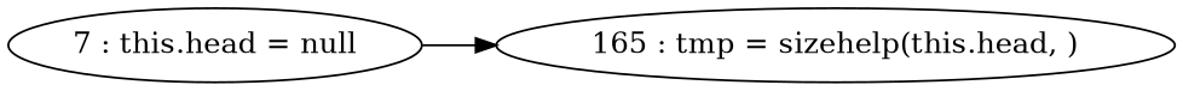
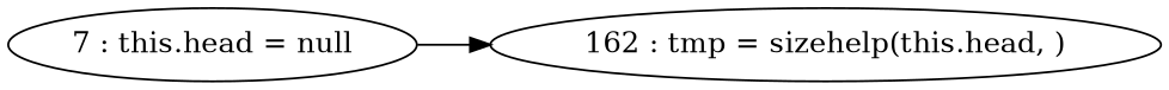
  digraph {
    rankdir=LR
    "7 : this.head = null"
-   "162 : tmp = sizehelp(this.head, )" [label="165 : tmp = sizehelp(this.head, )"]
+   "162 : tmp = sizehelp(this.head, )"
    "7 : this.head = null" -> "162 : tmp = sizehelp(this.head, )"
  }
